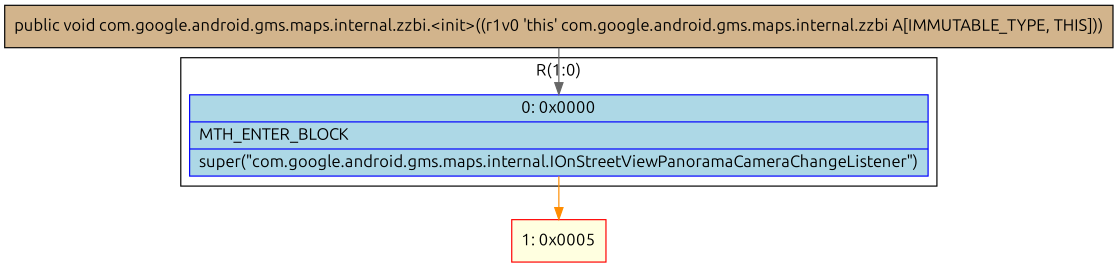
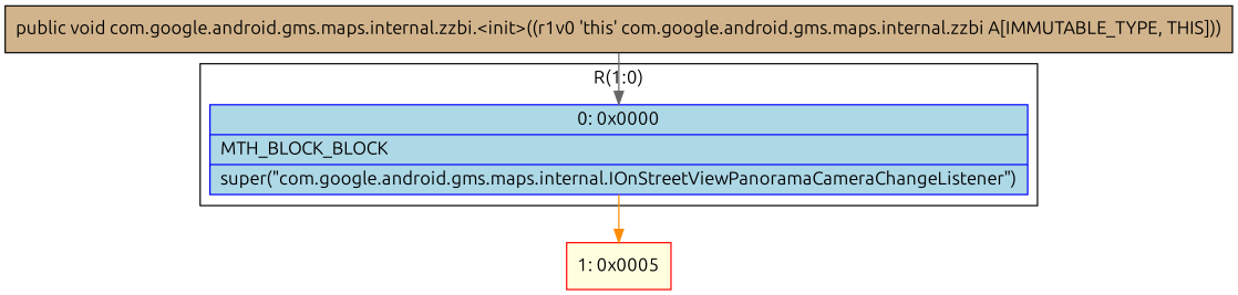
  digraph {
    fontname=Ubuntu
    node [shape=record style=filled fontname=Ubuntu]
    edge [fontname=Ubuntu]
-   n1 [color=blue label="{0\:\ 0x0000|MTH_ENTER_BLOCK\l|super(\"com.google.android.gms.maps.internal.IOnStreetViewPanoramaCameraChangeListener\")\l}" fillcolor=lightblue]
+   n1 [color=blue label="{0\:\ 0x0000|MTH_BLOCK_BLOCK\l|super(\"com.google.android.gms.maps.internal.IOnStreetViewPanoramaCameraChangeListener\")\l}" fillcolor=lightblue]
    n2 [color=red label="{1\:\ 0x0005}" fillcolor=lightyellow]
    n3 [label="{public void com.google.android.gms.maps.internal.zzbi.\<init\>((r1v0 'this' com.google.android.gms.maps.internal.zzbi A[IMMUTABLE_TYPE, THIS])) }" fillcolor=tan]
    subgraph cluster_1 {
      label="R(1:0)"
      n1
    }
    n1 -> n2 [color=darkorange]
    n3 -> n1 [color=gray40]
  }
